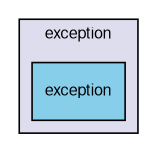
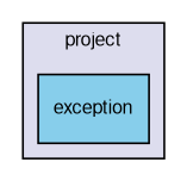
  digraph {
    compound=true
    rankdir=LR
    n1 [fillcolor=skyblue fontname=FreeSans fontsize=10 label=exception pencolor=black shape=box style=filled]
    subgraph cluster_1 {
      bgcolor="#ddddee"
      fontname=FreeSans
      fontsize=10
-     label=exception
+     label=project
      pencolor=black
      n1
    }
  }
